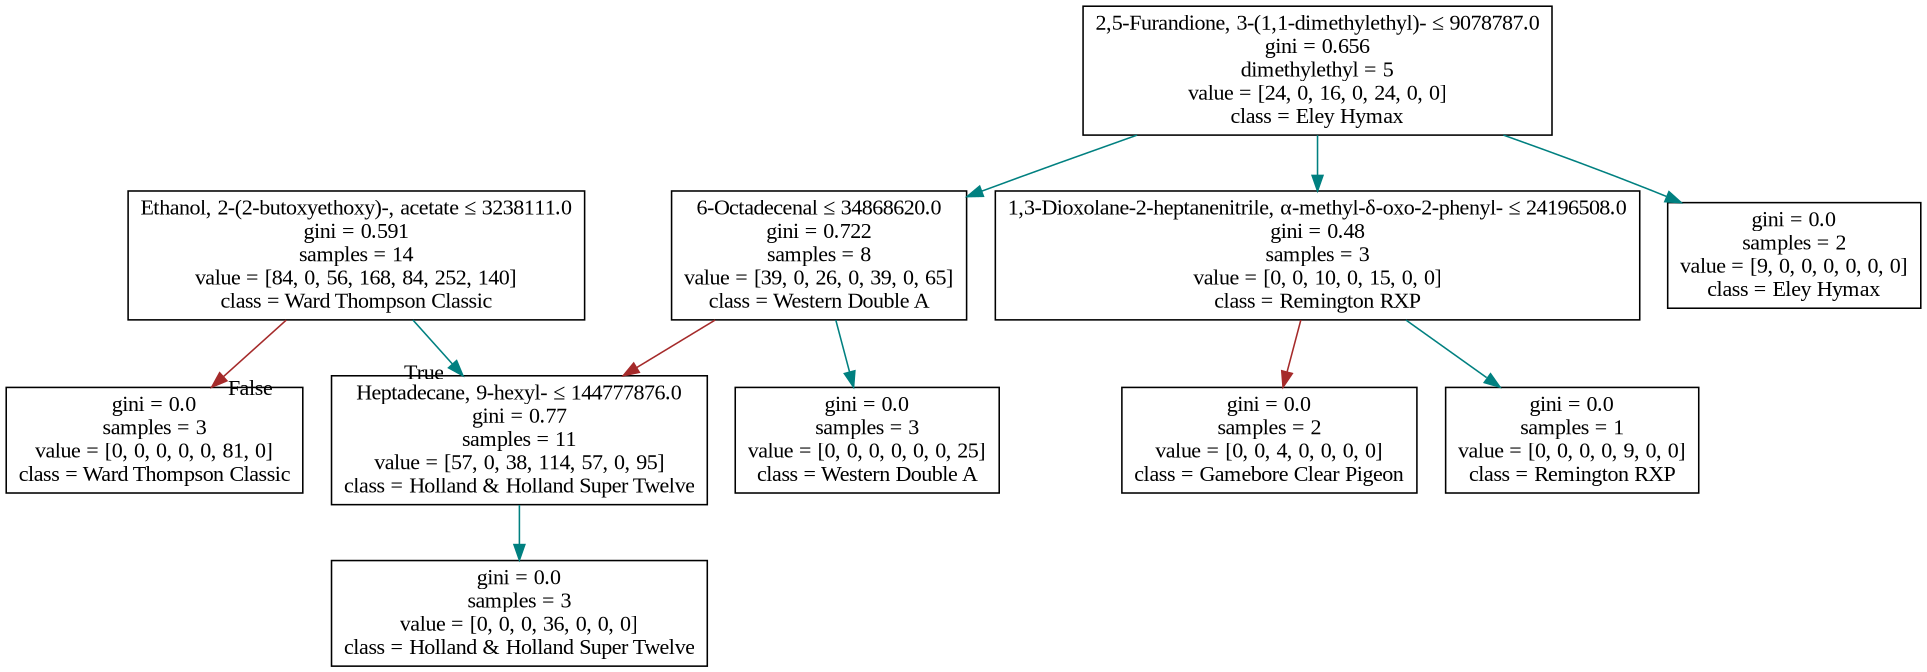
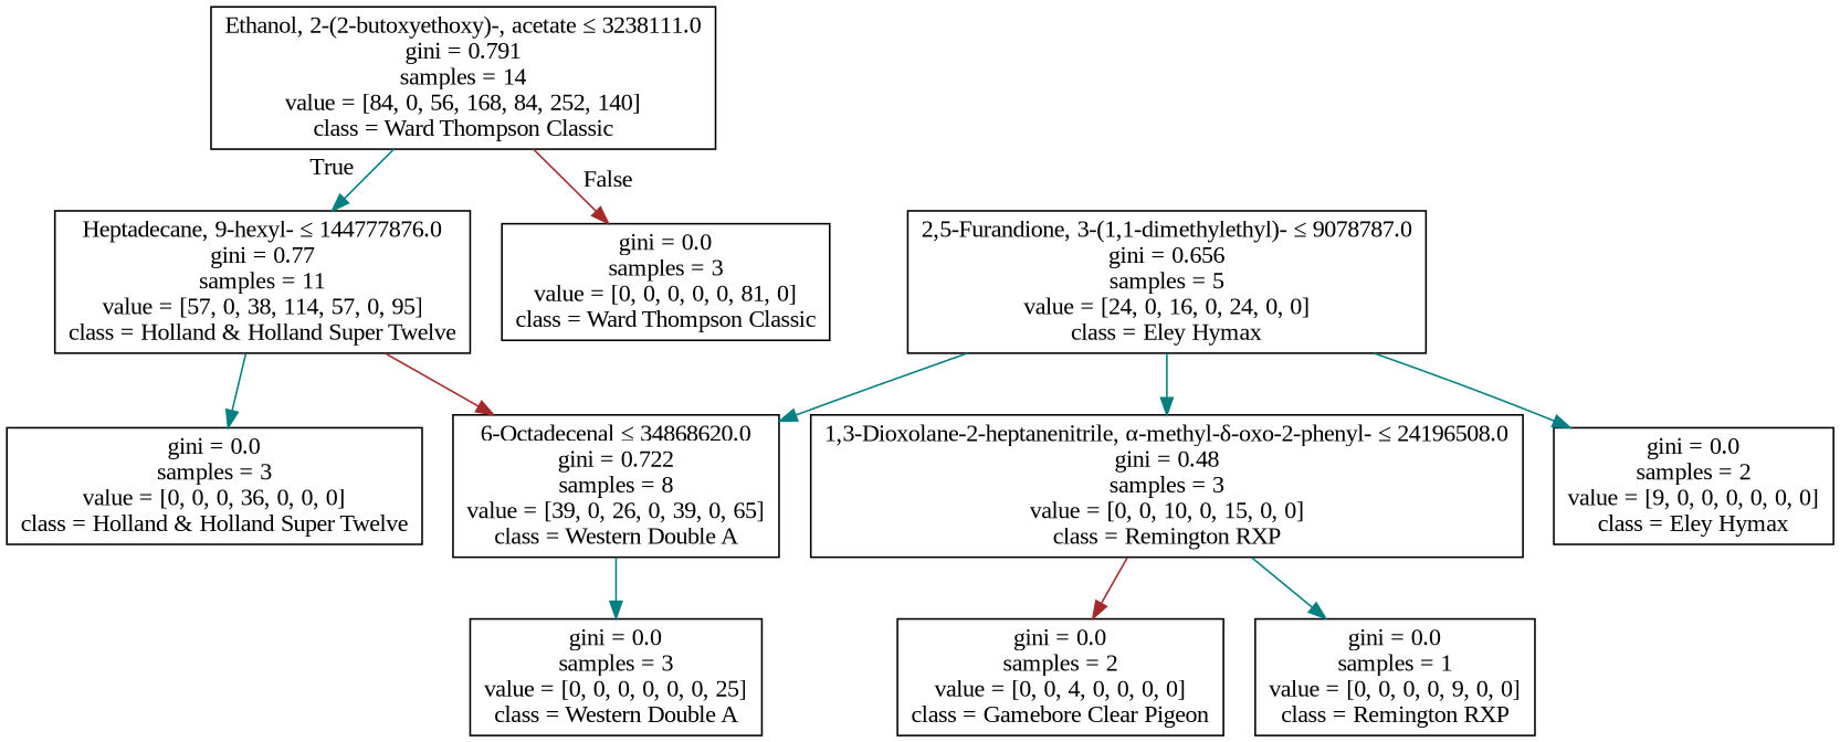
  digraph {
    fontname="Liberation Serif"
    node [fontname="Liberation Serif" shape=box]
    edge [color=teal fontname="Liberation Serif"]
-   n1 [label=<Ethanol, 2-(2-butoxyethoxy)-, acetate &le; 3238111.0<br/>gini = 0.591<br/>samples = 14<br/>value = [84, 0, 56, 168, 84, 252, 140]<br/>class = Ward Thompson Classic>]
+   n1 [label=<Ethanol, 2-(2-butoxyethoxy)-, acetate &le; 3238111.0<br/>gini = 0.791<br/>samples = 14<br/>value = [84, 0, 56, 168, 84, 252, 140]<br/>class = Ward Thompson Classic>]
    n2 [label=<Heptadecane, 9-hexyl- &le; 144777876.0<br/>gini = 0.77<br/>samples = 11<br/>value = [57, 0, 38, 114, 57, 0, 95]<br/>class = Holland &amp; Holland Super Twelve>]
    n3 [label=<gini = 0.0<br/>samples = 3<br/>value = [0, 0, 0, 0, 0, 81, 0]<br/>class = Ward Thompson Classic>]
    n4 [label=<6-Octadecenal &le; 34868620.0<br/>gini = 0.722<br/>samples = 8<br/>value = [39, 0, 26, 0, 39, 0, 65]<br/>class = Western Double A>]
    n5 [label=<gini = 0.0<br/>samples = 3<br/>value = [0, 0, 0, 36, 0, 0, 0]<br/>class = Holland &amp; Holland Super Twelve>]
    n6 [label=<gini = 0.0<br/>samples = 3<br/>value = [0, 0, 0, 0, 0, 0, 25]<br/>class = Western Double A>]
-   n7 [label=<2,5-Furandione, 3-(1,1-dimethylethyl)- &le; 9078787.0<br/>gini = 0.656<br/>dimethylethyl = 5<br/>value = [24, 0, 16, 0, 24, 0, 0]<br/>class = Eley Hymax>]
+   n7 [label=<2,5-Furandione, 3-(1,1-dimethylethyl)- &le; 9078787.0<br/>gini = 0.656<br/>samples = 5<br/>value = [24, 0, 16, 0, 24, 0, 0]<br/>class = Eley Hymax>]
    n8 [label=<1,3-Dioxolane-2-heptanenitrile, α-methyl-δ-oxo-2-phenyl- &le; 24196508.0<br/>gini = 0.48<br/>samples = 3<br/>value = [0, 0, 10, 0, 15, 0, 0]<br/>class = Remington RXP>]
    n9 [label=<gini = 0.0<br/>samples = 2<br/>value = [9, 0, 0, 0, 0, 0, 0]<br/>class = Eley Hymax>]
    n10 [label=<gini = 0.0<br/>samples = 2<br/>value = [0, 0, 4, 0, 0, 0, 0]<br/>class = Gamebore Clear Pigeon>]
    n11 [label=<gini = 0.0<br/>samples = 1<br/>value = [0, 0, 0, 0, 9, 0, 0]<br/>class = Remington RXP>]
    n1 -> n2 [headlabel=True labelangle=45 labeldistance=2.5]
    n1 -> n3 [color=brown headlabel=False labelangle=-45 labeldistance=2.5]
-   n4 -> n2 [color=brown]
+   n2 -> n4 [color=brown]
    n2 -> n5
    n4 -> n6
    n7 -> n4
    n7 -> n8
    n7 -> n9
    n8 -> n10 [color=brown]
    n8 -> n11
  }
